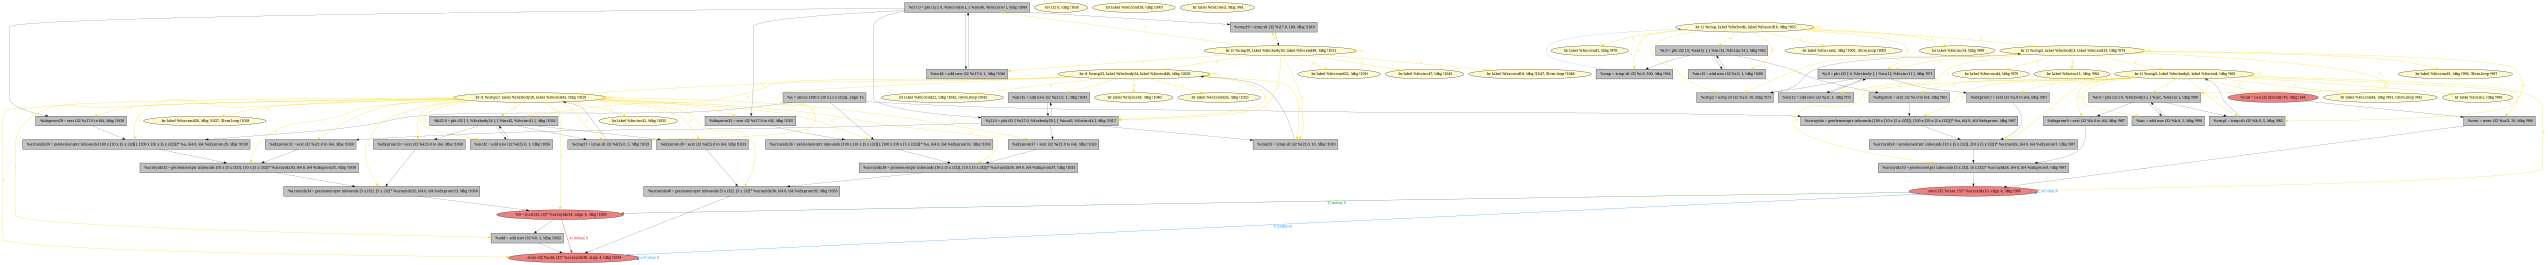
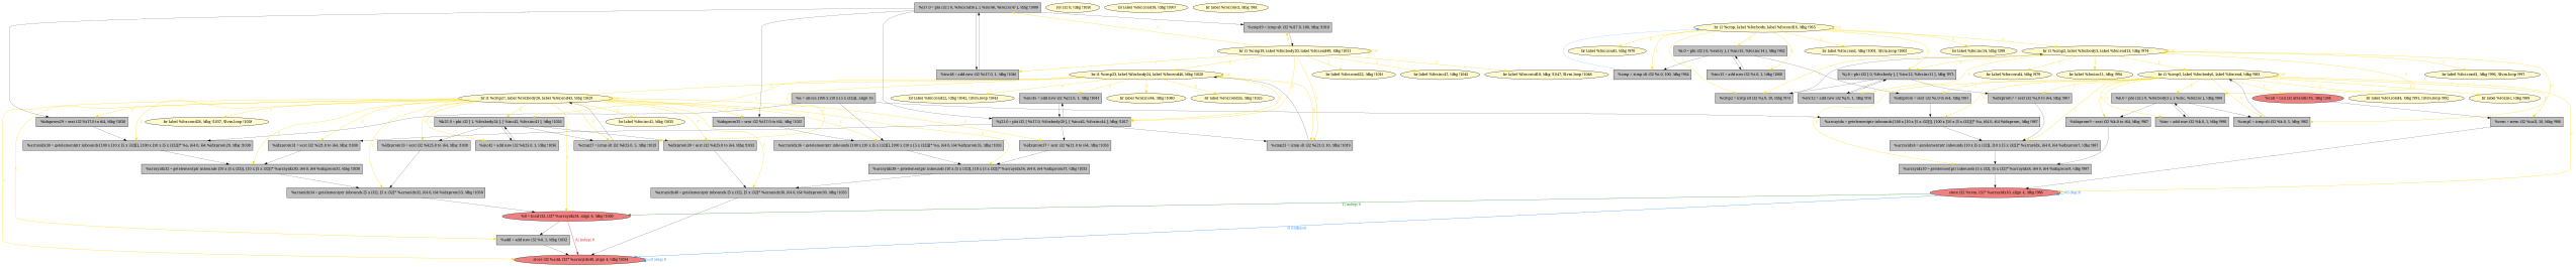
  digraph {
    fontname="Noto Serif"
    node [fillcolor=grey fontname="Noto Serif" shape=rectangle style=filled]
    edge [color=gold fontcolor=gold fontname="Noto Serif" penwidth=1.0 style=solid]
    n1 [label="  %a = alloca [100 x [10 x [5 x i32]]], align 16"]
    n2 [label="  %arrayidx36 = getelementptr inbounds [100 x [10 x [5 x i32]]], [100 x [10 x [5 x i32]]]* %a, i64 0, i64 %idxprom35, !dbg !1033"]
    n3 [label="  %arrayidx = getelementptr inbounds [100 x [10 x [5 x i32]]], [100 x [10 x [5 x i32]]]* %a, i64 0, i64 %idxprom, !dbg !987"]
    n4 [label="  %arrayidx30 = getelementptr inbounds [100 x [10 x [5 x i32]]], [100 x [10 x [5 x i32]]]* %a, i64 0, i64 %idxprom29, !dbg !1030"]
    n5 [label="  %arrayidx38 = getelementptr inbounds [10 x [5 x i32]], [10 x [5 x i32]]* %arrayidx36, i64 0, i64 %idxprom37, !dbg !1033"]
    n6 [label="  %arrayidx8 = getelementptr inbounds [10 x [5 x i32]], [10 x [5 x i32]]* %arrayidx, i64 0, i64 %idxprom7, !dbg !987"]
    n7 [label="  %arrayidx32 = getelementptr inbounds [10 x [5 x i32]], [10 x [5 x i32]]* %arrayidx30, i64 0, i64 %idxprom31, !dbg !1030"]
    n8 [fillcolor=lemonchiffon label="  br label %for.cond26, !dbg !1037, !llvm.loop !1038" shape=ellipse]
    n9 [fillcolor=lemonchiffon label="  br label %for.cond4, !dbg !991, !llvm.loop !992" shape=ellipse]
    n10 [fillcolor=lightcoral label="  %0 = load i32, i32* %arrayidx34, align 4, !dbg !1030" shape=ellipse]
    n11 [fillcolor=lightcoral label="  store i32 %add, i32* %arrayidx40, align 4, !dbg !1034" shape=ellipse]
    n12 [label="  %add = add nsw i32 %0, 1, !dbg !1032"]
    n13 [fillcolor=lemonchiffon label="  br i1 %cmp, label %for.body, label %for.end16, !dbg !965" shape=ellipse]
    n14 [label="  %i.0 = phi i32 [ 0, %entry ], [ %inc15, %for.inc14 ], !dbg !962"]
    n15 [label="  %cmp2 = icmp slt i32 %j.0, 10, !dbg !973"]
    n16 [label="  %cmp = icmp slt i32 %i.0, 100, !dbg !964"]
    n17 [fillcolor=lemonchiffon label="  br label %for.cond, !dbg !1001, !llvm.loop !1002" shape=ellipse]
    n18 [fillcolor=lemonchiffon label="  br i1 %cmp2, label %for.body3, label %for.end13, !dbg !974" shape=ellipse]
-   n19 [fillcolor=lemonchiffon label="  br label %for.inc14, !dbg !999" shape=ellipse]
+   n19 [fillcolor=lemonchiffon label="br label %for.inc14, !dbg !299" shape=ellipse]
    n20 [label="  %inc15 = add nsw i32 %i.0, 1, !dbg !1000"]
    n21 [label="  %j.0 = phi i32 [ 0, %for.body ], [ %inc12, %for.inc11 ], !dbg !971"]
    n22 [fillcolor=lemonchiffon label="  br label %for.cond1, !dbg !970" shape=ellipse]
    n23 [label="  %idxprom = sext i32 %i.0 to i64, !dbg !987"]
    n24 [fillcolor=lemonchiffon label="  br label %for.cond4, !dbg !979" shape=ellipse]
    n25 [fillcolor=lemonchiffon label="  br label %for.inc11, !dbg !994" shape=ellipse]
    n26 [label="  %cmp5 = icmp slt i32 %k.0, 5, !dbg !982"]
    n27 [fillcolor=lemonchiffon label="  br i1 %cmp5, label %for.body6, label %for.end, !dbg !983" shape=ellipse]
    n28 [fillcolor=lemonchiffon label="  br label %for.cond1, !dbg !996, !llvm.loop !997" shape=ellipse]
    n29 [label="  %inc12 = add nsw i32 %j.0, 1, !dbg !995"]
    n30 [label="  %k.0 = phi i32 [ 0, %for.body3 ], [ %inc, %for.inc ], !dbg !980"]
    n31 [label="  %idxprom7 = sext i32 %j.0 to i64, !dbg !987"]
    n32 [fillcolor=lemonchiffon label="  br label %for.inc, !dbg !989" shape=ellipse]
    n33 [fillcolor=lemonchiffon label="  br label %for.cond22, !dbg !1042, !llvm.loop !1043" shape=ellipse]
    n34 [label="  %k25.0 = phi i32 [ 1, %for.body24 ], [ %inc42, %for.inc41 ], !dbg !1026"]
    n35 [label="  %idxprom33 = sext i32 %k25.0 to i64, !dbg !1030"]
    n36 [label="  %cmp27 = icmp slt i32 %k25.0, 5, !dbg !1028"]
    n37 [label="  %idxprom39 = sext i32 %k25.0 to i64, !dbg !1033"]
    n38 [label="  %inc42 = add nsw i32 %k25.0, 1, !dbg !1036"]
    n39 [label="  %arrayidx34 = getelementptr inbounds [5 x i32], [5 x i32]* %arrayidx32, i64 0, i64 %idxprom33, !dbg !1030"]
    n40 [fillcolor=lemonchiffon label="  br i1 %cmp27, label %for.body28, label %for.end43, !dbg !1029" shape=ellipse]
    n41 [label="  %arrayidx40 = getelementptr inbounds [5 x i32], [5 x i32]* %arrayidx38, i64 0, i64 %idxprom39, !dbg !1033"]
    n42 [fillcolor=lemonchiffon label="  br i1 %cmp23, label %for.body24, label %for.end46, !dbg !1020" shape=ellipse]
    n43 [fillcolor=lemonchiffon label="  br label %for.inc44, !dbg !1040" shape=ellipse]
    n44 [label="  %cmp23 = icmp slt i32 %j21.0, 10, !dbg !1019"]
    n45 [fillcolor=lemonchiffon label="  br label %for.cond26, !dbg !1025" shape=ellipse]
    n46 [label="  %inc45 = add nsw i32 %j21.0, 1, !dbg !1041"]
    n47 [label="  %j21.0 = phi i32 [ %i17.0, %for.body20 ], [ %inc45, %for.inc44 ], !dbg !1017"]
    n48 [label="  %idxprom35 = sext i32 %i17.0 to i64, !dbg !1033"]
    n49 [label="  %idxprom29 = sext i32 %i17.0 to i64, !dbg !1030"]
    n50 [label="  %idxprom31 = sext i32 %j21.0 to i64, !dbg !1030"]
    n51 [label="  %idxprom37 = sext i32 %j21.0 to i64, !dbg !1033"]
    n52 [fillcolor=lemonchiffon label="  br label %for.inc41, !dbg !1035" shape=ellipse]
    n53 [fillcolor=lightcoral label="  store i32 %rem, i32* %arrayidx10, align 4, !dbg !988" shape=ellipse]
    n54 [label="  %arrayidx10 = getelementptr inbounds [5 x i32], [5 x i32]* %arrayidx8, i64 0, i64 %idxprom9, !dbg !987"]
    n55 [label="  %rem = srem i32 %call, 10, !dbg !986"]
    n56 [fillcolor=lightcoral label="%call = call i32 @rand() #3, !dbg !284" shape=ellipse]
    n57 [label="  %inc = add nsw i32 %k.0, 1, !dbg !990"]
    n58 [label="  %idxprom9 = sext i32 %k.0 to i64, !dbg !987"]
    n59 [fillcolor=lemonchiffon label="  br label %for.cond22, !dbg !1016" shape=ellipse]
    n60 [fillcolor=lemonchiffon label="  br label %for.inc47, !dbg !1045" shape=ellipse]
    n61 [fillcolor=lemonchiffon label="  ret i32 0, !dbg !1050" shape=ellipse]
    n62 [fillcolor=lemonchiffon label="  br label %for.cond18, !dbg !1047, !llvm.loop !1048" shape=ellipse]
    n63 [fillcolor=lemonchiffon label="  br label %for.cond18, !dbg !1007" shape=ellipse]
    n64 [label="  %i17.0 = phi i32 [ 0, %for.end16 ], [ %inc48, %for.inc47 ], !dbg !1008"]
    n65 [label="  %inc48 = add nsw i32 %i17.0, 1, !dbg !1046"]
    n66 [label="  %cmp19 = icmp slt i32 %i17.0, 100, !dbg !1010"]
    n67 [fillcolor=lemonchiffon label="  br i1 %cmp19, label %for.body20, label %for.end49, !dbg !1011" shape=ellipse]
    n68 [fillcolor=lemonchiffon label="  br label %for.cond, !dbg !961" shape=ellipse]
    n1 -> n2 [color=black fontcolor=black penwidth=0.5]
    n1 -> n3 [color=black fontcolor=black penwidth=0.5]
    n1 -> n4 [color=black fontcolor=black penwidth=0.5]
    n2 -> n5 [color=black fontcolor=black penwidth=0.5]
    n3 -> n6 [color=black fontcolor=black penwidth=0.5]
    n4 -> n7 [color=black fontcolor=black penwidth=0.5]
    n5 -> n41 [color=black fontcolor=black penwidth=0.5]
    n6 -> n54 [color=black fontcolor=black penwidth=0.5]
    n7 -> n39 [color=black fontcolor=black penwidth=0.5]
    n10 -> n11 [color=firebrick3 fontcolor=firebrick3 label="A|indep|0"]
    n10 -> n12 [color=black fontcolor=black penwidth=0.5]
    n11 -> n11 [color=dodgerblue fontcolor=dodgerblue label="O|dep|0"]
    n12 -> n11 [color=black fontcolor=black penwidth=0.5]
    n13 -> n13 [label=C]
    n13 -> n14 [label=C]
    n13 -> n15 [label=C]
    n13 -> n16 [label=C]
    n13 -> n17 [label=C]
    n13 -> n18 [label=C]
    n13 -> n19 [label=C]
    n13 -> n20 [label=C]
    n13 -> n21 [label=C]
    n13 -> n22 [label=C]
    n14 -> n16 [color=black fontcolor=black penwidth=0.5]
    n14 -> n20 [color=black fontcolor=black penwidth=0.5]
    n14 -> n23 [color=black fontcolor=black penwidth=0.5]
    n15 -> n18 [color=black fontcolor=black penwidth=0.5]
    n16 -> n13 [color=dodgerblue fontcolor=black penwidth=0.5]
    n18 -> n15 [label=C]
    n18 -> n18 [label=C]
    n18 -> n21 [label=C]
    n18 -> n24 [label=C]
    n18 -> n25 [label=C]
    n18 -> n26 [label=C]
    n18 -> n27 [label=C]
    n18 -> n28 [label=C]
    n18 -> n29 [label=C]
    n18 -> n30 [label=C]
    n20 -> n14 [color=black fontcolor=black penwidth=0.5]
    n21 -> n15 [color=black fontcolor=black penwidth=0.5]
    n21 -> n29 [color=black fontcolor=black penwidth=0.5]
    n21 -> n31 [color=black fontcolor=black penwidth=0.5]
    n23 -> n3 [color=black fontcolor=black penwidth=0.5]
    n26 -> n27 [color=black fontcolor=black penwidth=0.5]
    n27 -> n3 [label=C]
    n27 -> n6 [label=C]
    n27 -> n9 [label=C]
    n27 -> n23 [label=C]
    n27 -> n26 [label=C]
    n27 -> n27 [label=C]
    n27 -> n30 [label=C]
    n27 -> n31 [label=C]
    n27 -> n32 [label=C]
    n27 -> n53 [label=C]
    n27 -> n54 [label=C]
    n27 -> n55 [label=C]
    n27 -> n56 [label=C]
    n27 -> n57 [label=C]
    n27 -> n58 [label=C]
    n29 -> n21 [color=black fontcolor=black penwidth=0.5]
    n30 -> n26 [color=black fontcolor=black penwidth=0.5]
    n30 -> n57 [color=black fontcolor=black penwidth=0.5]
    n30 -> n58 [color=black fontcolor=black penwidth=0.5]
    n31 -> n6 [color=black fontcolor=black penwidth=0.5]
    n34 -> n35 [color=black fontcolor=black penwidth=0.5]
    n34 -> n36 [color=black fontcolor=black penwidth=0.5]
    n34 -> n37 [color=black fontcolor=black penwidth=0.5]
    n34 -> n38 [color=black fontcolor=black penwidth=0.5]
    n35 -> n39 [color=black fontcolor=black penwidth=0.5]
    n36 -> n40 [color=black fontcolor=black penwidth=0.5]
    n37 -> n41 [color=black fontcolor=black penwidth=0.5]
    n38 -> n34 [color=black fontcolor=black penwidth=0.5]
    n39 -> n10 [color=black fontcolor=black penwidth=0.5]
    n40 -> n2 [label=C]
    n40 -> n4 [label=C]
    n40 -> n5 [label=C]
    n40 -> n7 [label=C]
    n40 -> n8 [label=C]
    n40 -> n10 [label=C]
    n40 -> n11 [label=C]
    n40 -> n12 [label=C]
    n40 -> n34 [label=C]
    n40 -> n35 [label=C]
    n40 -> n36 [label=C]
    n40 -> n37 [label=C]
    n40 -> n38 [label=C]
    n40 -> n39 [label=C]
    n40 -> n40 [label=C]
    n40 -> n41 [label=C]
    n40 -> n48 [label=C]
    n40 -> n49 [label=C]
    n40 -> n50 [label=C]
    n40 -> n51 [label=C]
    n40 -> n52 [label=C]
    n41 -> n11 [color=black fontcolor=black penwidth=0.5]
    n42 -> n33 [label=C]
    n42 -> n34 [label=C]
    n42 -> n36 [label=C]
    n42 -> n40 [label=C]
    n42 -> n42 [label=C]
    n42 -> n43 [label=C]
    n42 -> n44 [label=C]
    n42 -> n45 [label=C]
    n42 -> n46 [label=C]
    n42 -> n47 [label=C]
    n44 -> n42 [color=black fontcolor=black penwidth=0.5]
    n46 -> n47 [color=black fontcolor=black penwidth=0.5]
    n47 -> n44 [color=black fontcolor=black penwidth=0.5]
    n47 -> n46 [color=black fontcolor=black penwidth=0.5]
    n47 -> n50 [color=black fontcolor=black penwidth=0.5]
    n47 -> n51 [color=black fontcolor=black penwidth=0.5]
    n48 -> n2 [color=black fontcolor=black penwidth=0.5]
    n49 -> n4 [color=black fontcolor=black penwidth=0.5]
    n50 -> n7 [color=black fontcolor=black penwidth=0.5]
    n51 -> n5 [color=black fontcolor=black penwidth=0.5]
    n53 -> n10 [color=forestgreen fontcolor=forestgreen label="T|indep|0"]
    n53 -> n11 [color=dodgerblue fontcolor=dodgerblue label="O|indep|0"]
    n53 -> n53 [color=dodgerblue fontcolor=dodgerblue label="O|dep|0"]
    n54 -> n53 [color=black fontcolor=black penwidth=0.5]
    n55 -> n53 [color=black fontcolor=black penwidth=0.5]
    n56 -> n55 [color=black fontcolor=black penwidth=0.5]
    n57 -> n30 [color=black fontcolor=black penwidth=0.5]
    n58 -> n54 [color=black fontcolor=black penwidth=0.5]
    n64 -> n47 [color=black fontcolor=black penwidth=0.5]
    n64 -> n48 [color=black fontcolor=black penwidth=0.5]
    n64 -> n49 [color=black fontcolor=black penwidth=0.5]
    n64 -> n65 [color=black fontcolor=black penwidth=0.5]
    n64 -> n66 [color=black fontcolor=black penwidth=0.5]
    n65 -> n64 [color=black fontcolor=black penwidth=0.5]
    n66 -> n67 [color=black fontcolor=black penwidth=0.5]
    n67 -> n42 [label=C]
    n67 -> n44 [label=C]
    n67 -> n47 [label=C]
    n67 -> n59 [label=C]
    n67 -> n60 [label=C]
    n67 -> n62 [label=C]
    n67 -> n64 [label=C]
    n67 -> n65 [label=C]
    n67 -> n66 [label=C]
    n67 -> n67 [label=C]
  }
